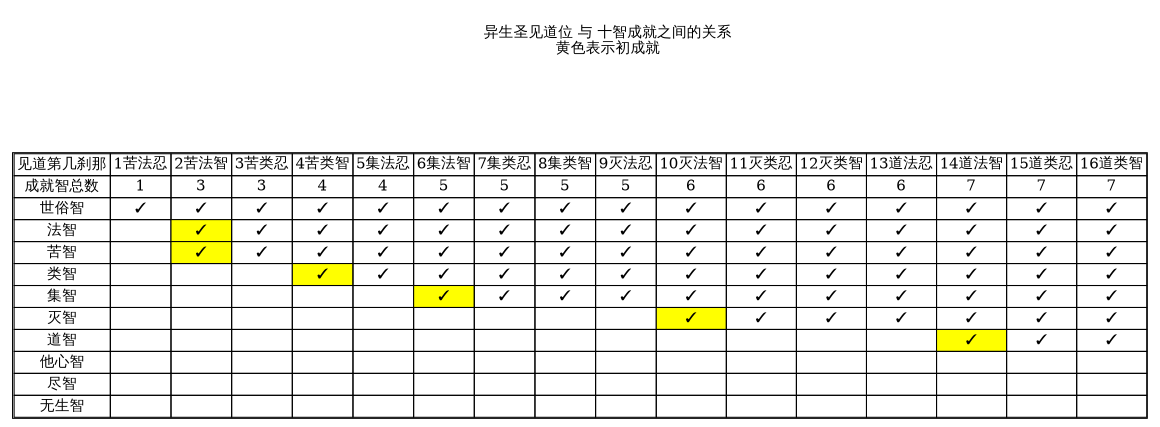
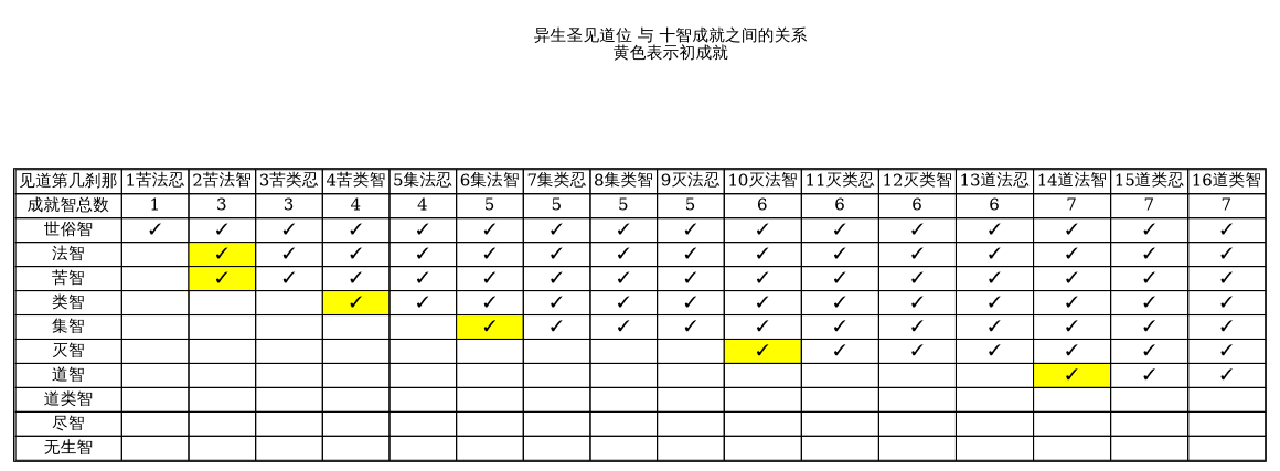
  graph {
    label="\n            异生圣见道位 与 十智成就之间的关系\n            黄色表示初成就\n            "
    labelloc=t
    rankdir=TB
    splines=false
-   n1 [label=<            <table border='1' cellborder='1' cellspacing='0' >                 <tr>                     <td width='70' align='center'>见道第几刹那</td>                     <td width='50' align='center'>1苦法忍</td>                     <td width='50' align='center'>2苦法智</td>                     <td width='50' align='center'>3苦类忍</td>                     <td width='50' align='center'>4苦类智</td>                     <td width='50' align='center'>5集法忍</td>                     <td width='50' align='center'>6集法智</td>                     <td width='50' align='center'>7集类忍</td>                     <td width='50' align='center'>8集类智</td>                     <td width='50' align='center'>9灭法忍</td>                     <td width='50' align='center'>10灭法智</td>                     <td width='50' align='center'>11灭类忍</td>                     <td width='50' align='center'>12灭类智</td>                     <td width='50' align='center'>13道法忍</td>                     <td width='50' align='center'>14道法智</td>                     <td width='50' align='center'>15道类忍</td>                     <td width='50' align='center'>16道类智</td>                 </tr>                 <tr>                     <td>成就智总数</td>                     <td>1</td>                     <td>3</td>                     <td>3</td>                     <td>4</td>                     <td>4</td>                     <td>5</td>                     <td>5</td>                     <td>5</td>                     <td>5</td>                     <td>6</td>                     <td>6</td>                     <td>6</td>                     <td>6</td>                     <td>7</td>                     <td>7</td>                     <td>7</td>                 </tr>                 <tr>                     <td>世俗智</td>                     <td>✓</td>                     <td>✓</td>                     <td>✓</td>                     <td>✓</td>                     <td>✓</td>                     <td>✓</td>                     <td>✓</td>                     <td>✓</td>                     <td>✓</td>                     <td>✓</td>                     <td>✓</td>                     <td>✓</td>                     <td>✓</td>                     <td>✓</td>                     <td>✓</td>                     <td>✓</td>                 </tr>                 <tr>                     <td>法智</td>                     <td></td>                     <td bgcolor='yellow'>✓</td>                     <td>✓</td>                     <td>✓</td>                     <td>✓</td>                     <td>✓</td>                     <td>✓</td>                     <td>✓</td>                     <td>✓</td>                     <td>✓</td>                     <td>✓</td>                     <td>✓</td>                     <td>✓</td>                     <td>✓</td>                     <td>✓</td>                     <td>✓</td>                 </tr>                 <tr>                     <td>苦智</td>                     <td></td>                     <td bgcolor='yellow'>✓</td>                     <td>✓</td>                     <td>✓</td>                     <td>✓</td>                     <td>✓</td>                     <td>✓</td>                     <td>✓</td>                     <td>✓</td>                     <td>✓</td>                     <td>✓</td>                     <td>✓</td>                     <td>✓</td>                     <td>✓</td>                     <td>✓</td>                     <td>✓</td>                 </tr>                 <tr>                     <td>类智</td>                     <td></td>                     <td></td>                     <td></td>                     <td bgcolor='yellow'>✓</td>                     <td>✓</td>                     <td>✓</td>                     <td>✓</td>                     <td>✓</td>                     <td>✓</td>                     <td>✓</td>                     <td>✓</td>                     <td>✓</td>                     <td>✓</td>                     <td>✓</td>                     <td>✓</td>                     <td>✓</td>                 </tr>                 <tr>                     <td>集智</td>                     <td></td>                     <td></td>                     <td></td>                     <td></td>                     <td></td>                     <td bgcolor='yellow'>✓</td>                     <td>✓</td>                     <td>✓</td>                     <td>✓</td>                     <td>✓</td>                     <td>✓</td>                     <td>✓</td>                     <td>✓</td>                     <td>✓</td>                     <td>✓</td>                     <td>✓</td>                 </tr>                 <tr>                     <td>灭智</td>                     <td></td>                     <td></td>                     <td></td>                     <td></td>                     <td></td>                     <td></td>                     <td></td>                     <td></td>                     <td></td>                     <td bgcolor='yellow'>✓</td>                     <td>✓</td>                     <td>✓</td>                     <td>✓</td>                     <td>✓</td>                     <td>✓</td>                     <td>✓</td>                 </tr>                 <tr>                     <td>道智</td>                     <td></td>                     <td></td>                     <td></td>                     <td></td>                     <td></td>                     <td></td>                     <td></td>                     <td></td>                     <td></td>                     <td></td>                     <td></td>                     <td></td>                     <td></td>                     <td bgcolor='yellow'>✓</td>                     <td>✓</td>                     <td>✓</td>                 </tr>                 <tr>                     <td>他心智</td>                     <td></td>                     <td></td>                     <td></td>                     <td></td>                     <td></td>                     <td></td>                     <td></td>                     <td></td>                     <td></td>                     <td></td>                     <td></td>                     <td></td>                     <td></td>                     <td></td>                     <td></td>                     <td></td>                 </tr>                 <tr>                     <td>尽智</td>                     <td></td>                     <td></td>                     <td></td>                     <td></td>                     <td></td>                     <td></td>                     <td></td>                     <td></td>                     <td></td>                     <td></td>                     <td></td>                     <td></td>                     <td></td>                     <td></td>                     <td></td>                     <td></td>                 </tr>                 <tr>                     <td>无生智</td>                     <td></td>                     <td></td>                     <td></td>                     <td></td>                     <td></td>                     <td></td>                     <td></td>                     <td></td>                     <td></td>                     <td></td>                     <td></td>                     <td></td>                     <td></td>                     <td></td>                     <td></td>                     <td></td>                 </tr>       </table>             > shape=none]
+   n1 [label=<            <table border='1' cellborder='1' cellspacing='0' >                 <tr>                     <td width='70' align='center'>见道第几刹那</td>                     <td width='50' align='center'>1苦法忍</td>                     <td width='50' align='center'>2苦法智</td>                     <td width='50' align='center'>3苦类忍</td>                     <td width='50' align='center'>4苦类智</td>                     <td width='50' align='center'>5集法忍</td>                     <td width='50' align='center'>6集法智</td>                     <td width='50' align='center'>7集类忍</td>                     <td width='50' align='center'>8集类智</td>                     <td width='50' align='center'>9灭法忍</td>                     <td width='50' align='center'>10灭法智</td>                     <td width='50' align='center'>11灭类忍</td>                     <td width='50' align='center'>12灭类智</td>                     <td width='50' align='center'>13道法忍</td>                     <td width='50' align='center'>14道法智</td>                     <td width='50' align='center'>15道类忍</td>                     <td width='50' align='center'>16道类智</td>                 </tr>                 <tr>                     <td>成就智总数</td>                     <td>1</td>                     <td>3</td>                     <td>3</td>                     <td>4</td>                     <td>4</td>                     <td>5</td>                     <td>5</td>                     <td>5</td>                     <td>5</td>                     <td>6</td>                     <td>6</td>                     <td>6</td>                     <td>6</td>                     <td>7</td>                     <td>7</td>                     <td>7</td>                 </tr>                 <tr>                     <td>世俗智</td>                     <td>✓</td>                     <td>✓</td>                     <td>✓</td>                     <td>✓</td>                     <td>✓</td>                     <td>✓</td>                     <td>✓</td>                     <td>✓</td>                     <td>✓</td>                     <td>✓</td>                     <td>✓</td>                     <td>✓</td>                     <td>✓</td>                     <td>✓</td>                     <td>✓</td>                     <td>✓</td>                 </tr>                 <tr>                     <td>法智</td>                     <td></td>                     <td bgcolor='yellow'>✓</td>                     <td>✓</td>                     <td>✓</td>                     <td>✓</td>                     <td>✓</td>                     <td>✓</td>                     <td>✓</td>                     <td>✓</td>                     <td>✓</td>                     <td>✓</td>                     <td>✓</td>                     <td>✓</td>                     <td>✓</td>                     <td>✓</td>                     <td>✓</td>                 </tr>                 <tr>                     <td>苦智</td>                     <td></td>                     <td bgcolor='yellow'>✓</td>                     <td>✓</td>                     <td>✓</td>                     <td>✓</td>                     <td>✓</td>                     <td>✓</td>                     <td>✓</td>                     <td>✓</td>                     <td>✓</td>                     <td>✓</td>                     <td>✓</td>                     <td>✓</td>                     <td>✓</td>                     <td>✓</td>                     <td>✓</td>                 </tr>                 <tr>                     <td>类智</td>                     <td></td>                     <td></td>                     <td></td>                     <td bgcolor='yellow'>✓</td>                     <td>✓</td>                     <td>✓</td>                     <td>✓</td>                     <td>✓</td>                     <td>✓</td>                     <td>✓</td>                     <td>✓</td>                     <td>✓</td>                     <td>✓</td>                     <td>✓</td>                     <td>✓</td>                     <td>✓</td>                 </tr>                 <tr>                     <td>集智</td>                     <td></td>                     <td></td>                     <td></td>                     <td></td>                     <td></td>                     <td bgcolor='yellow'>✓</td>                     <td>✓</td>                     <td>✓</td>                     <td>✓</td>                     <td>✓</td>                     <td>✓</td>                     <td>✓</td>                     <td>✓</td>                     <td>✓</td>                     <td>✓</td>                     <td>✓</td>                 </tr>                 <tr>                     <td>灭智</td>                     <td></td>                     <td></td>                     <td></td>                     <td></td>                     <td></td>                     <td></td>                     <td></td>                     <td></td>                     <td></td>                     <td bgcolor='yellow'>✓</td>                     <td>✓</td>                     <td>✓</td>                     <td>✓</td>                     <td>✓</td>                     <td>✓</td>                     <td>✓</td>                 </tr>                 <tr>                     <td>道智</td>                     <td></td>                     <td></td>                     <td></td>                     <td></td>                     <td></td>                     <td></td>                     <td></td>                     <td></td>                     <td></td>                     <td></td>                     <td></td>                     <td></td>                     <td></td>                     <td bgcolor='yellow'>✓</td>                     <td>✓</td>                     <td>✓</td>                 </tr>                 <tr>                     <td>道类智</td>                     <td></td>                     <td></td>                     <td></td>                     <td></td>                     <td></td>                     <td></td>                     <td></td>                     <td></td>                     <td></td>                     <td></td>                     <td></td>                     <td></td>                     <td></td>                     <td></td>                     <td></td>                     <td></td>                 </tr>                 <tr>                     <td>尽智</td>                     <td></td>                     <td></td>                     <td></td>                     <td></td>                     <td></td>                     <td></td>                     <td></td>                     <td></td>                     <td></td>                     <td></td>                     <td></td>                     <td></td>                     <td></td>                     <td></td>                     <td></td>                     <td></td>                 </tr>                 <tr>                     <td>无生智</td>                     <td></td>                     <td></td>                     <td></td>                     <td></td>                     <td></td>                     <td></td>                     <td></td>                     <td></td>                     <td></td>                     <td></td>                     <td></td>                     <td></td>                     <td></td>                     <td></td>                     <td></td>                     <td></td>                 </tr>       </table>             > shape=none]
  }
